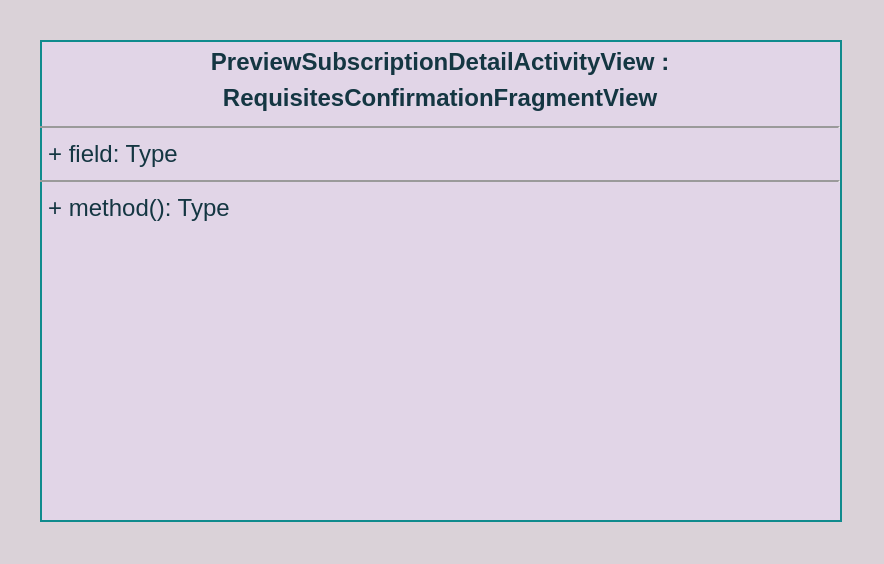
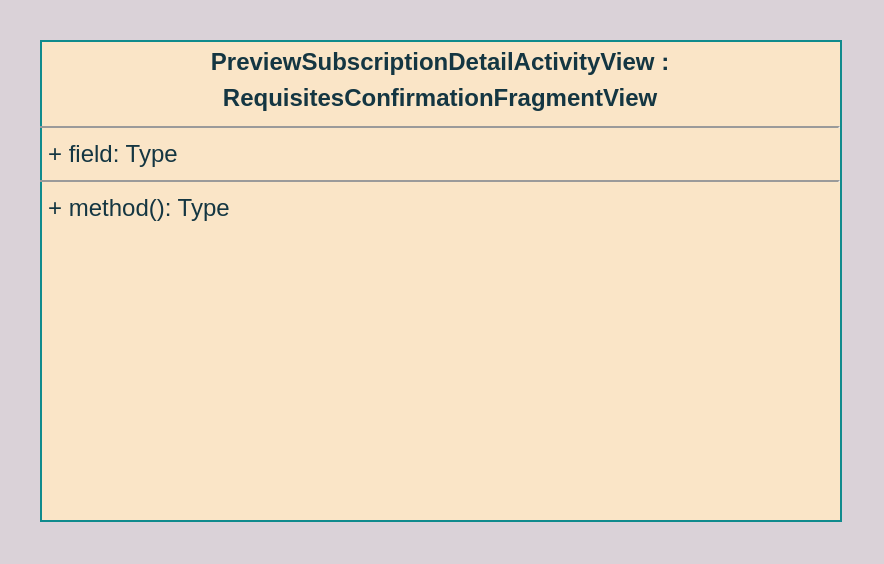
  <mxCell id="0" />
  <mxCell id="1" parent="0" />
- <mxCell id="2" value="&lt;p style=&quot;margin:0px;margin-top:4px;text-align:center;&quot;&gt;&lt;b&gt;PreviewSubscriptionDetailActivityView :&lt;/b&gt;&lt;/p&gt;&lt;p style=&quot;margin:0px;margin-top:4px;text-align:center;&quot;&gt;&lt;b&gt;RequisitesConfirmationFragmentView&lt;br&gt;&lt;/b&gt;&lt;/p&gt;&lt;hr size=&quot;1&quot;&gt;&lt;p style=&quot;margin:0px;margin-left:4px;&quot;&gt;+ field: Type&lt;/p&gt;&lt;hr size=&quot;1&quot;&gt;&lt;p style=&quot;margin:0px;margin-left:4px;&quot;&gt;+ method(): Type&lt;/p&gt;" style="verticalAlign=top;align=left;overflow=fill;fontSize=12;fontFamily=Helvetica;html=1;rounded=0;sketch=0;fontColor=#143642;strokeColor=#0F8B8D;fillColor=#e1d5e7;" vertex="1" parent="1"><mxGeometry x="20" y="20" width="400" height="240" as="geometry" /></mxCell>
+ <mxCell id="2" value="&lt;p style=&quot;margin:0px;margin-top:4px;text-align:center;&quot;&gt;&lt;b&gt;PreviewSubscriptionDetailActivityView :&lt;/b&gt;&lt;/p&gt;&lt;p style=&quot;margin:0px;margin-top:4px;text-align:center;&quot;&gt;&lt;b&gt;RequisitesConfirmationFragmentView&lt;br&gt;&lt;/b&gt;&lt;/p&gt;&lt;hr size=&quot;1&quot;&gt;&lt;p style=&quot;margin:0px;margin-left:4px;&quot;&gt;+ field: Type&lt;/p&gt;&lt;hr size=&quot;1&quot;&gt;&lt;p style=&quot;margin:0px;margin-left:4px;&quot;&gt;+ method(): Type&lt;/p&gt;" style="verticalAlign=top;align=left;overflow=fill;fontSize=12;fontFamily=Helvetica;html=1;rounded=0;sketch=0;fontColor=#143642;strokeColor=#0F8B8D;fillColor=#FAE5C7;" vertex="1" parent="1"><mxGeometry x="20" y="20" width="400" height="240" as="geometry" /></mxCell>
